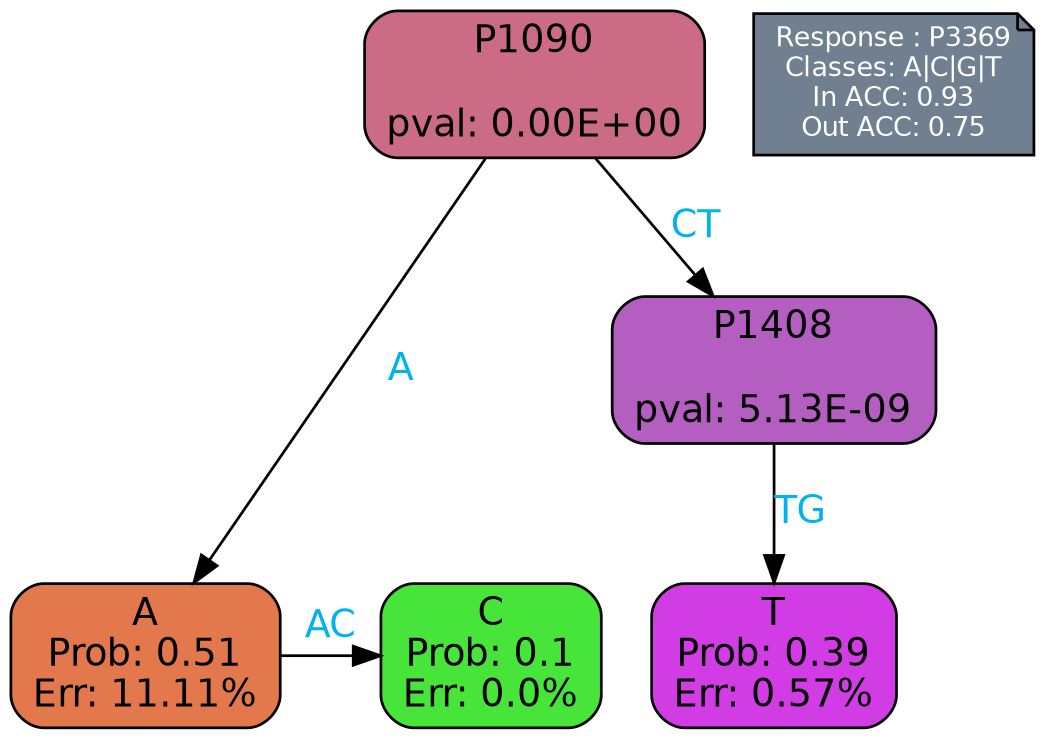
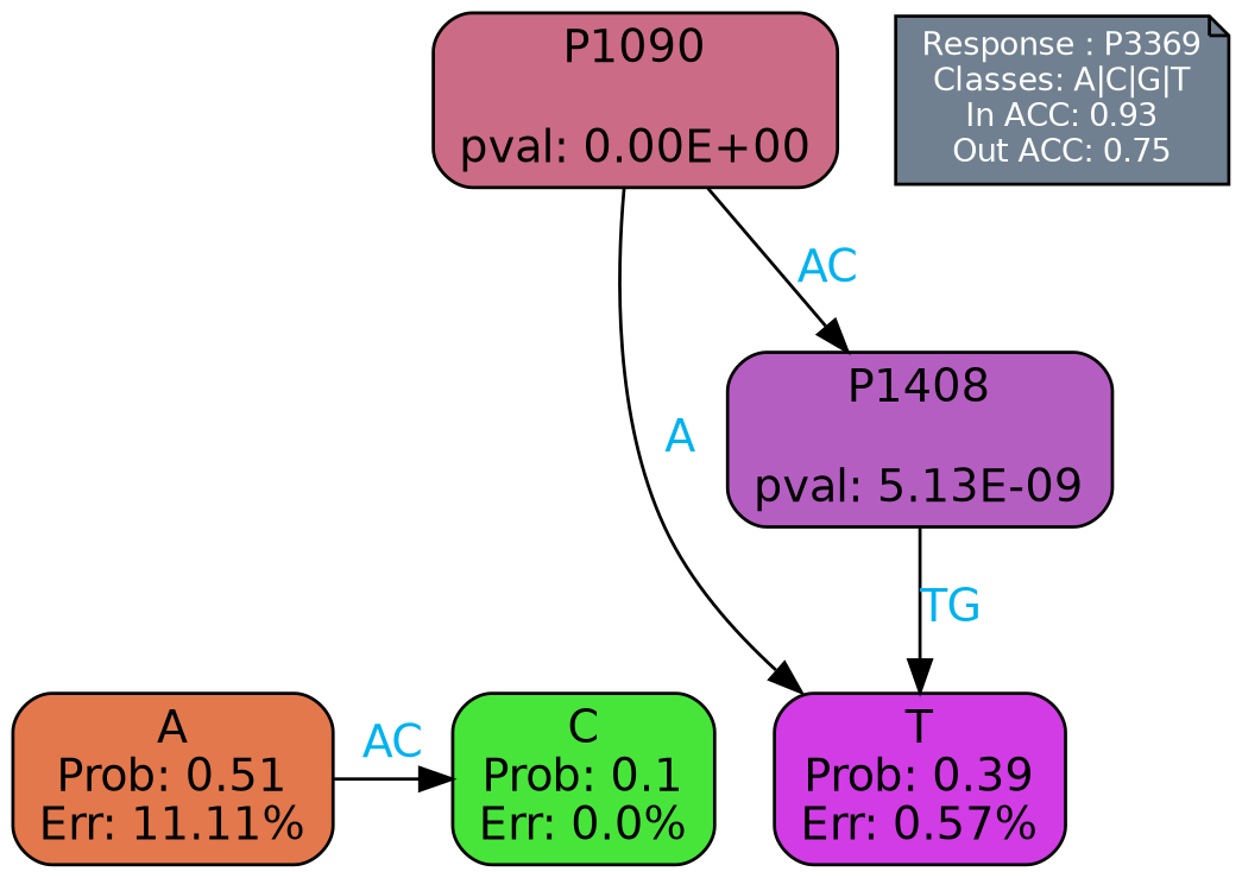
  digraph {
    ranksep=equally
    splines=polylines
    node [color=black fontname=helvetica shape=box style="filled, rounded"]
    edge [fontcolor=deepskyblue2 fontname=helvetica]
    n1 [fillcolor="#e3784c" label="A\nProb: 0.51\nErr: 11.11%"]
    n2 [fillcolor="#47e539" label="C\nProb: 0.1\nErr: 0.0%"]
    n3 [fillcolor="#d13ce5" label="T\nProb: 0.39\nErr: 0.57%"]
    n4 [align=left fillcolor=slategray fontcolor=white fontsize=10 label="Response : P3369\nClasses: A|C|G|T\nIn ACC: 0.93\nOut ACC: 0.75\n" shape=note style=filled]
    n5 [fillcolor="#cc6b86" label="P1090\n\npval: 0.00E+00"]
    n6 [fillcolor="#b55ec2" label="P1408\n\npval: 5.13E-09"]
    subgraph sub_1 {
      rank=same
      n1
      n2
      n3
    }
    subgraph sub_2 {
      rank=same
      n4
      n5
    }
    n1 -> n2 [label=AC]
-   n5 -> n1 [label=A]
-   n5 -> n6 [label=CT]
+   n5 -> n3 [label=A]
+   n5 -> n6 [label=AC]
    n6 -> n3 [label=TG]
  }
